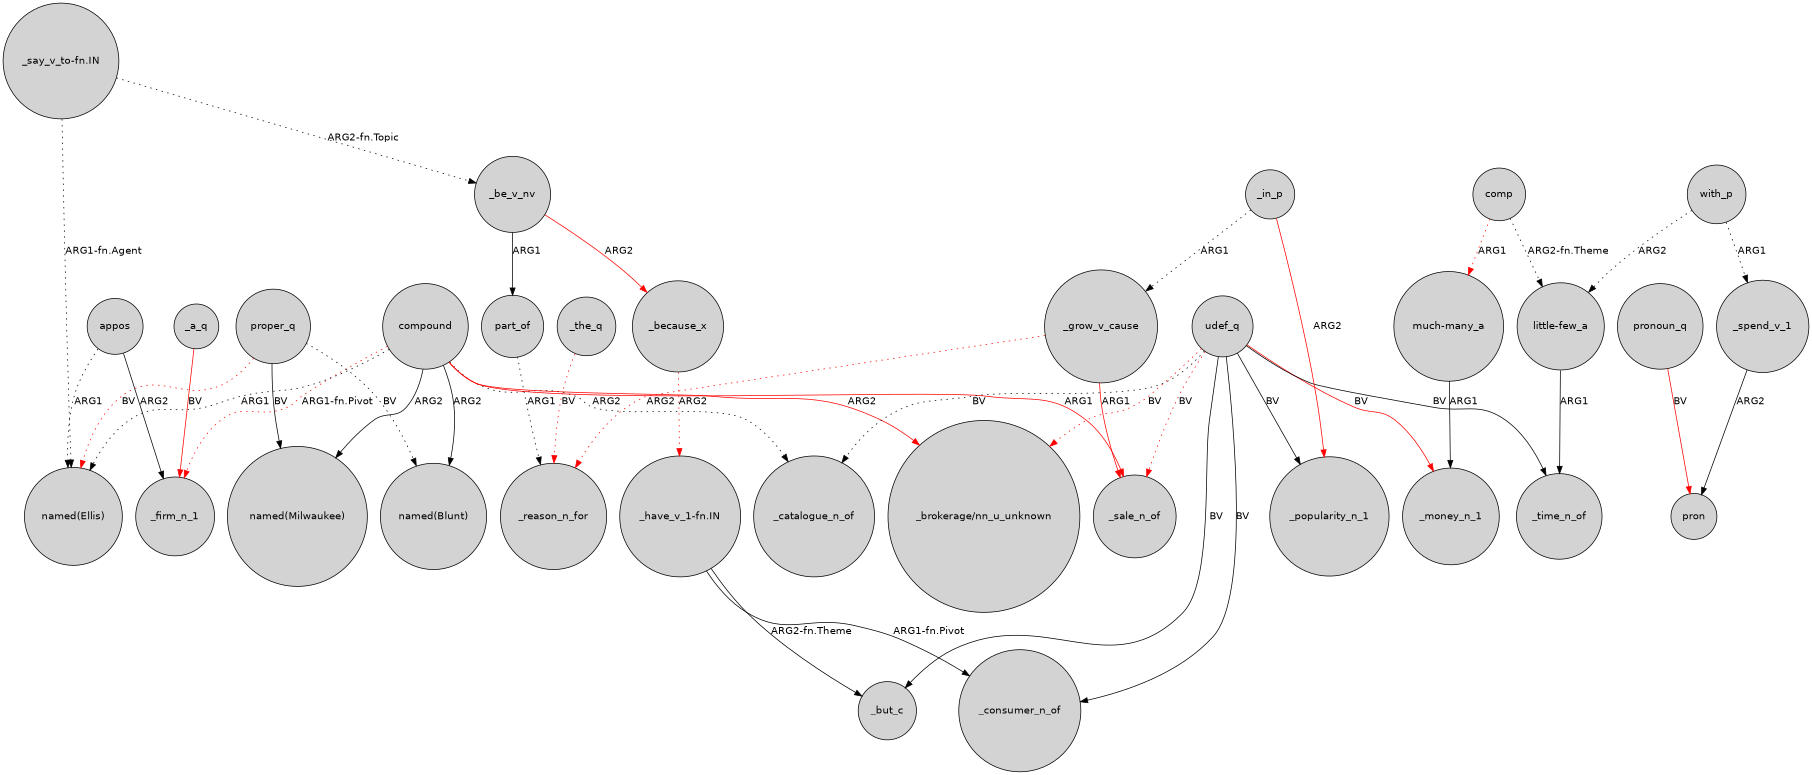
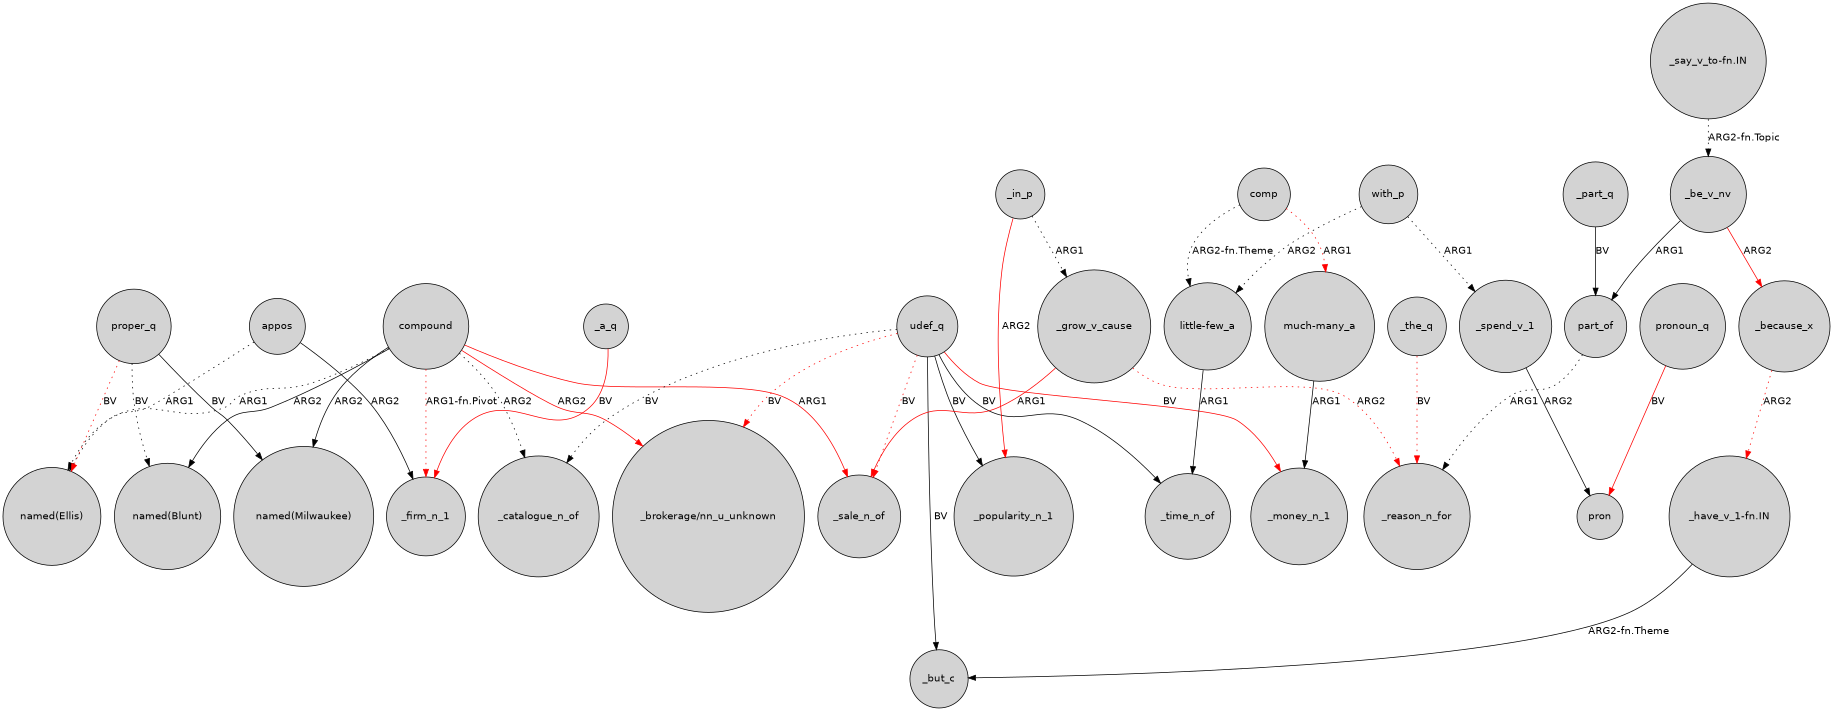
  digraph {
    fontname="DejaVu Sans"
    node [fontname="DejaVu Sans" shape=circle style=filled]
    edge [color=black fontname="DejaVu Sans" style=solid]
    compound
    "named(Milwaukee)"
    _firm_n_1
    _catalogue_n_of
    "named(Ellis)"
    "_brokerage/nn_u_unknown"
    "named(Blunt)"
    _sale_n_of
    udef_q
    _money_n_1
    _but_c
    _popularity_n_1
    _time_n_of
-   _consumer_n_of
    with_p
    _spend_v_1
    "little-few_a"
    pron
    _be_v_nv
    part_of
    _because_x
    _reason_n_for
    "_have_v_1-fn.IN"
    _in_p
    _grow_v_cause
    appos
    "_say_v_to-fn.IN"
    _a_q
+   _part_q
    pronoun_q
    "much-many_a"
    comp
    proper_q
    _the_q
    compound -> "named(Milwaukee)" [label=ARG2]
    compound -> _firm_n_1 [color=red label="ARG1-fn.Pivot" style=dotted]
    compound -> _catalogue_n_of [label=ARG2 style=dotted]
    compound -> "named(Ellis)" [label=ARG1 style=dotted]
    compound -> "_brokerage/nn_u_unknown" [color=red label=ARG2]
    compound -> "named(Blunt)" [label=ARG2]
    compound -> _sale_n_of [color=red label=ARG1]
    udef_q -> _catalogue_n_of [label=BV style=dotted]
    udef_q -> "_brokerage/nn_u_unknown" [color=red label=BV style=dotted]
    udef_q -> _sale_n_of [color=red label=BV style=dotted]
    udef_q -> _money_n_1 [color=red label=BV]
    udef_q -> _but_c [label=BV]
    udef_q -> _popularity_n_1 [label=BV]
    udef_q -> _time_n_of [label=BV]
-   udef_q -> _consumer_n_of [label=BV]
    with_p -> _spend_v_1 [label=ARG1 style=dotted]
    with_p -> "little-few_a" [label=ARG2 style=dotted]
    _spend_v_1 -> pron [label=ARG2]
    "little-few_a" -> _time_n_of [label=ARG1]
    _be_v_nv -> part_of [label=ARG1]
    _be_v_nv -> _because_x [color=red label=ARG2]
    part_of -> _reason_n_for [label=ARG1 style=dotted]
    _because_x -> "_have_v_1-fn.IN" [color=red label=ARG2 style=dotted]
    "_have_v_1-fn.IN" -> _but_c [label="ARG2-fn.Theme"]
-   "_have_v_1-fn.IN" -> _consumer_n_of [label="ARG1-fn.Pivot"]
    _in_p -> _popularity_n_1 [color=red label=ARG2]
    _in_p -> _grow_v_cause [label=ARG1 style=dotted]
    _grow_v_cause -> _sale_n_of [color=red label=ARG1]
    _grow_v_cause -> _reason_n_for [color=red label=ARG2 style=dotted]
    appos -> _firm_n_1 [label=ARG2]
    appos -> "named(Ellis)" [label=ARG1 style=dotted]
-   "_say_v_to-fn.IN" -> "named(Ellis)" [label="ARG1-fn.Agent" style=dotted]
    "_say_v_to-fn.IN" -> _be_v_nv [label="ARG2-fn.Topic" style=dotted]
    _a_q -> _firm_n_1 [color=red label=BV]
+   _part_q -> part_of [label=BV]
    pronoun_q -> pron [color=red label=BV]
    "much-many_a" -> _money_n_1 [label=ARG1]
    comp -> "little-few_a" [label="ARG2-fn.Theme" style=dotted]
    comp -> "much-many_a" [color=red label=ARG1 style=dotted]
    proper_q -> "named(Milwaukee)" [label=BV]
    proper_q -> "named(Ellis)" [color=red label=BV style=dotted]
    proper_q -> "named(Blunt)" [label=BV style=dotted]
    _the_q -> _reason_n_for [color=red label=BV style=dotted]
  }
